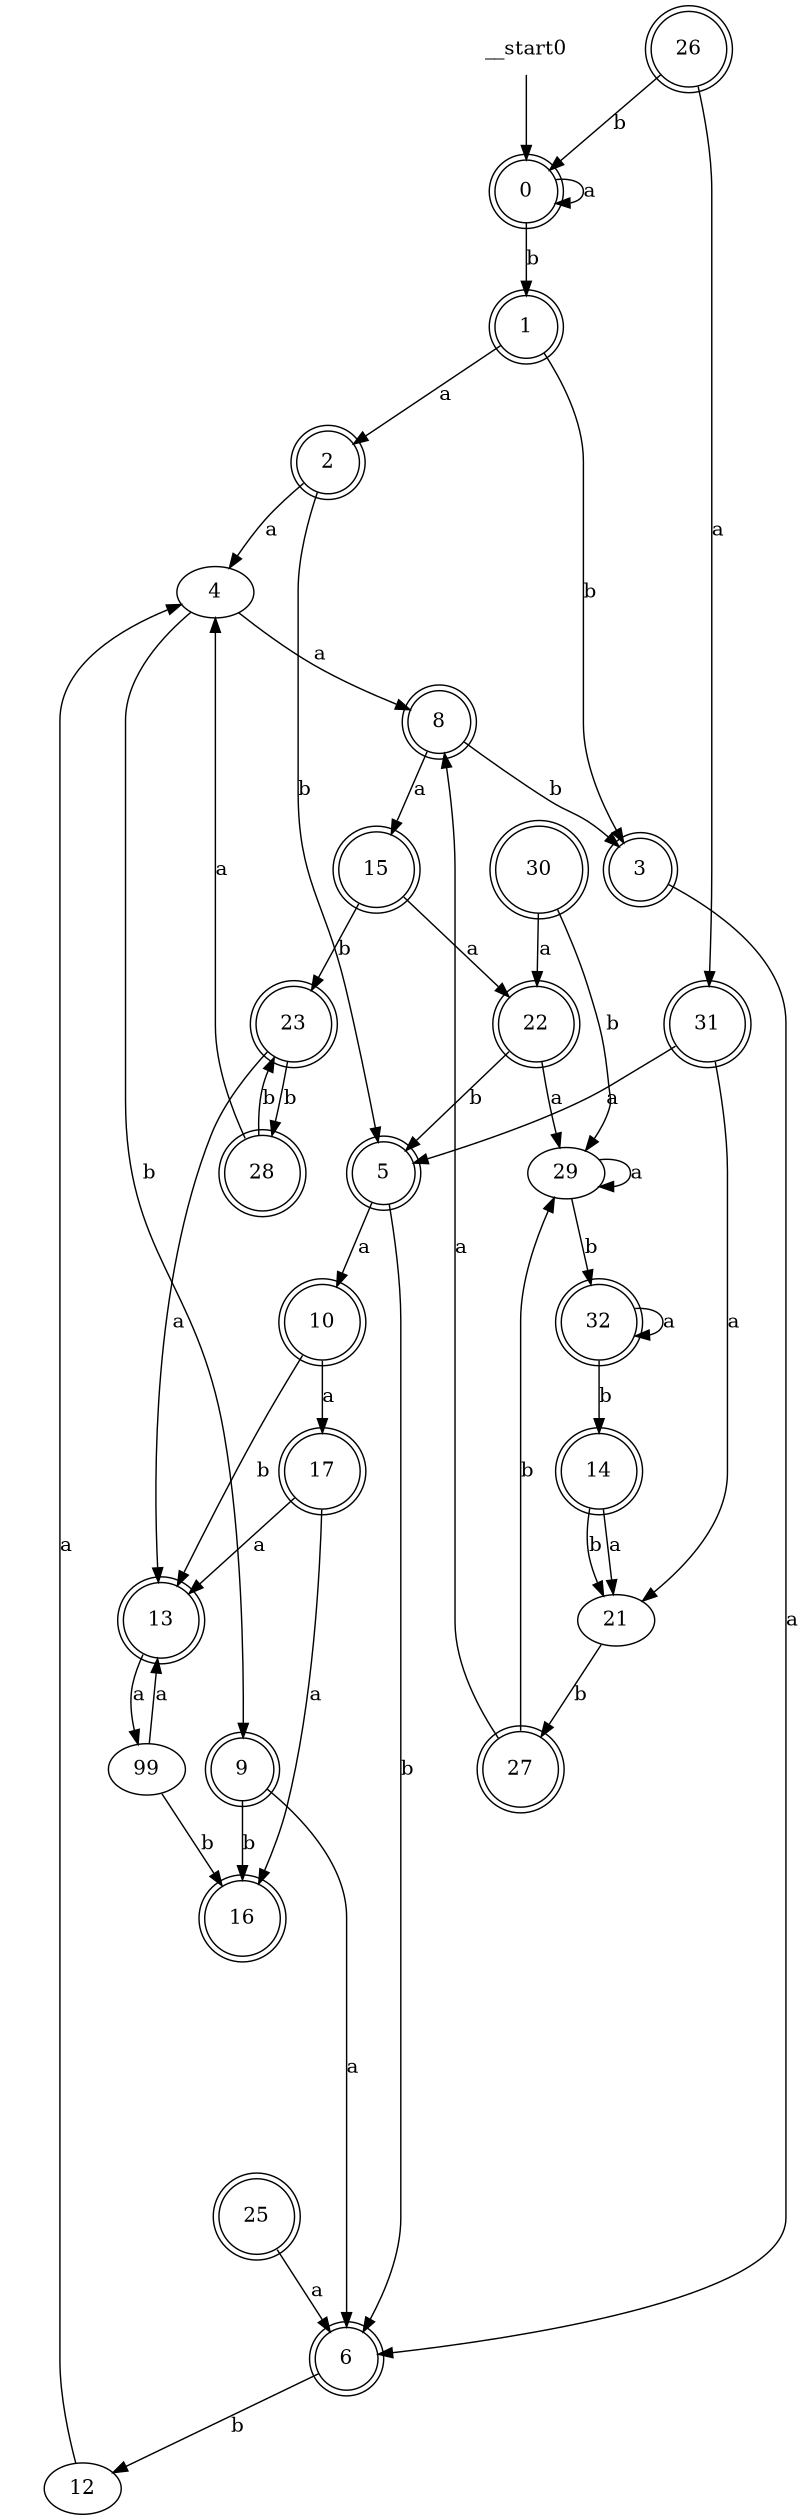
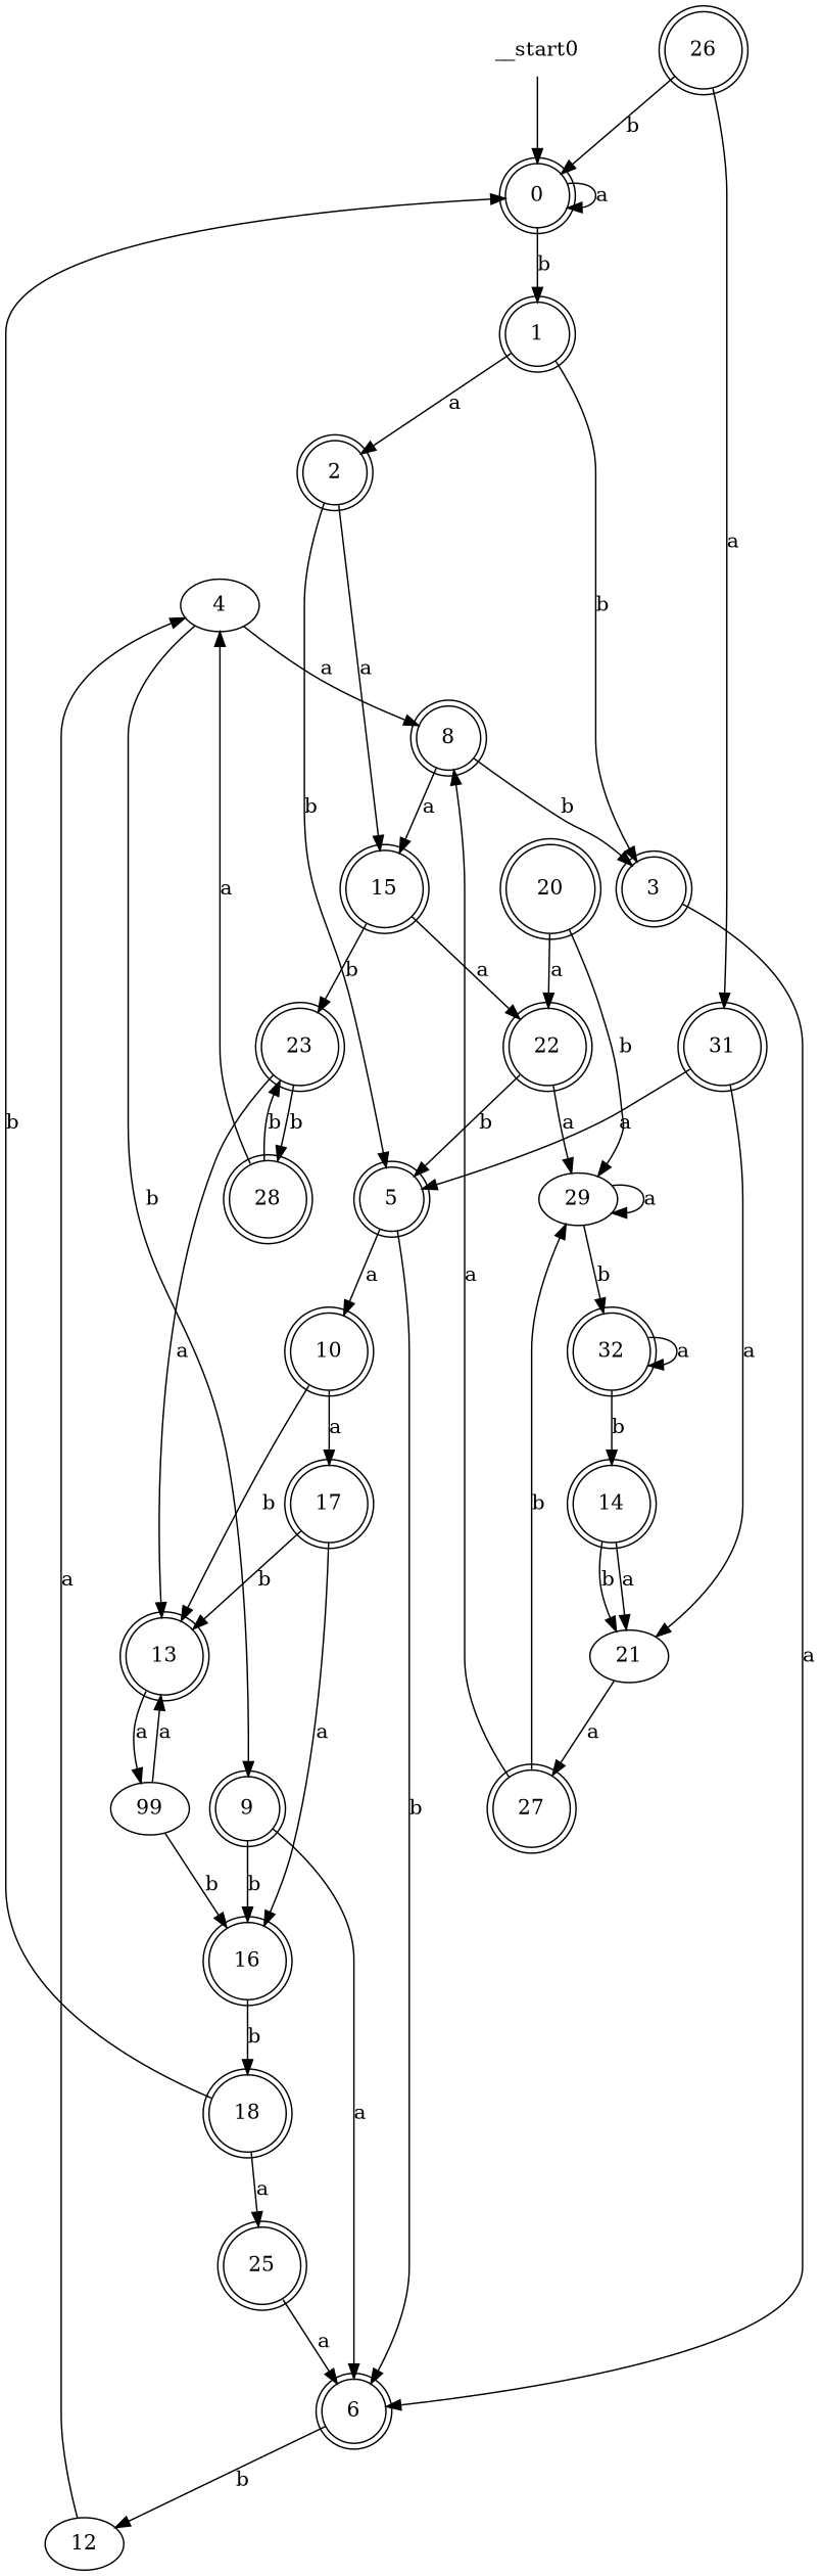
  digraph {
    node [shape=doublecircle]
    __start0 [shape=none]
    0
    1
    2
    3
    4 [shape=""]
    5
    6
    8
    9
    10
    12 [shape=""]
    15
    16
    13
    17
    n17 [label=99 shape=""]
    21 [shape=""]
    14
    22
    23
+   18
    25
    27
    29 [shape=""]
    28
    26
    31
    32
-   30
+   30 [label=20]
    __start0 -> 0
    0 -> 0 [label=a]
    0 -> 1 [label=b]
    1 -> 2 [label=a]
    1 -> 3 [label=b]
-   2 -> 4 [label=a]
+   2 -> 15 [label=a]
    2 -> 5 [label=b]
    3 -> 6 [label=a]
    4 -> 8 [label=a]
    4 -> 9 [label=b]
    5 -> 6 [label=b]
    5 -> 10 [label=a]
    6 -> 12 [label=b]
    8 -> 3 [label=b]
    8 -> 15 [label=a]
    9 -> 6 [label=a]
    9 -> 16 [label=b]
    10 -> 13 [label=b]
    10 -> 17 [label=a]
    12 -> 4 [label=a]
    15 -> 22 [label=a]
    15 -> 23 [label=b]
+   16 -> 18 [label=b]
    13 -> n17 [label=a]
    17 -> 16 [label=a]
-   17 -> 13 [label=a]
+   17 -> 13 [label=b]
    n17 -> 16 [label=b]
    n17 -> 13 [label=a]
-   21 -> 27 [label=b]
+   21 -> 27 [label=a]
    14 -> 21 [label=a]
    14 -> 21 [label=b]
    22 -> 5 [label=b]
    22 -> 29 [label=a]
    23 -> 13 [label=a]
    23 -> 28 [label=b]
+   18 -> 0 [label=b]
+   18 -> 25 [label=a]
    25 -> 6 [label=a]
    27 -> 8 [label=a]
    27 -> 29 [label=b]
    29 -> 29 [label=a]
    29 -> 32 [label=b]
    28 -> 4 [label=a]
    28 -> 23 [label=b]
    26 -> 0 [label=b]
    26 -> 31 [label=a]
    31 -> 5 [label=a]
    31 -> 21 [label=a]
    32 -> 14 [label=b]
    32 -> 32 [label=a]
    30 -> 22 [label=a]
    30 -> 29 [label=b]
  }
